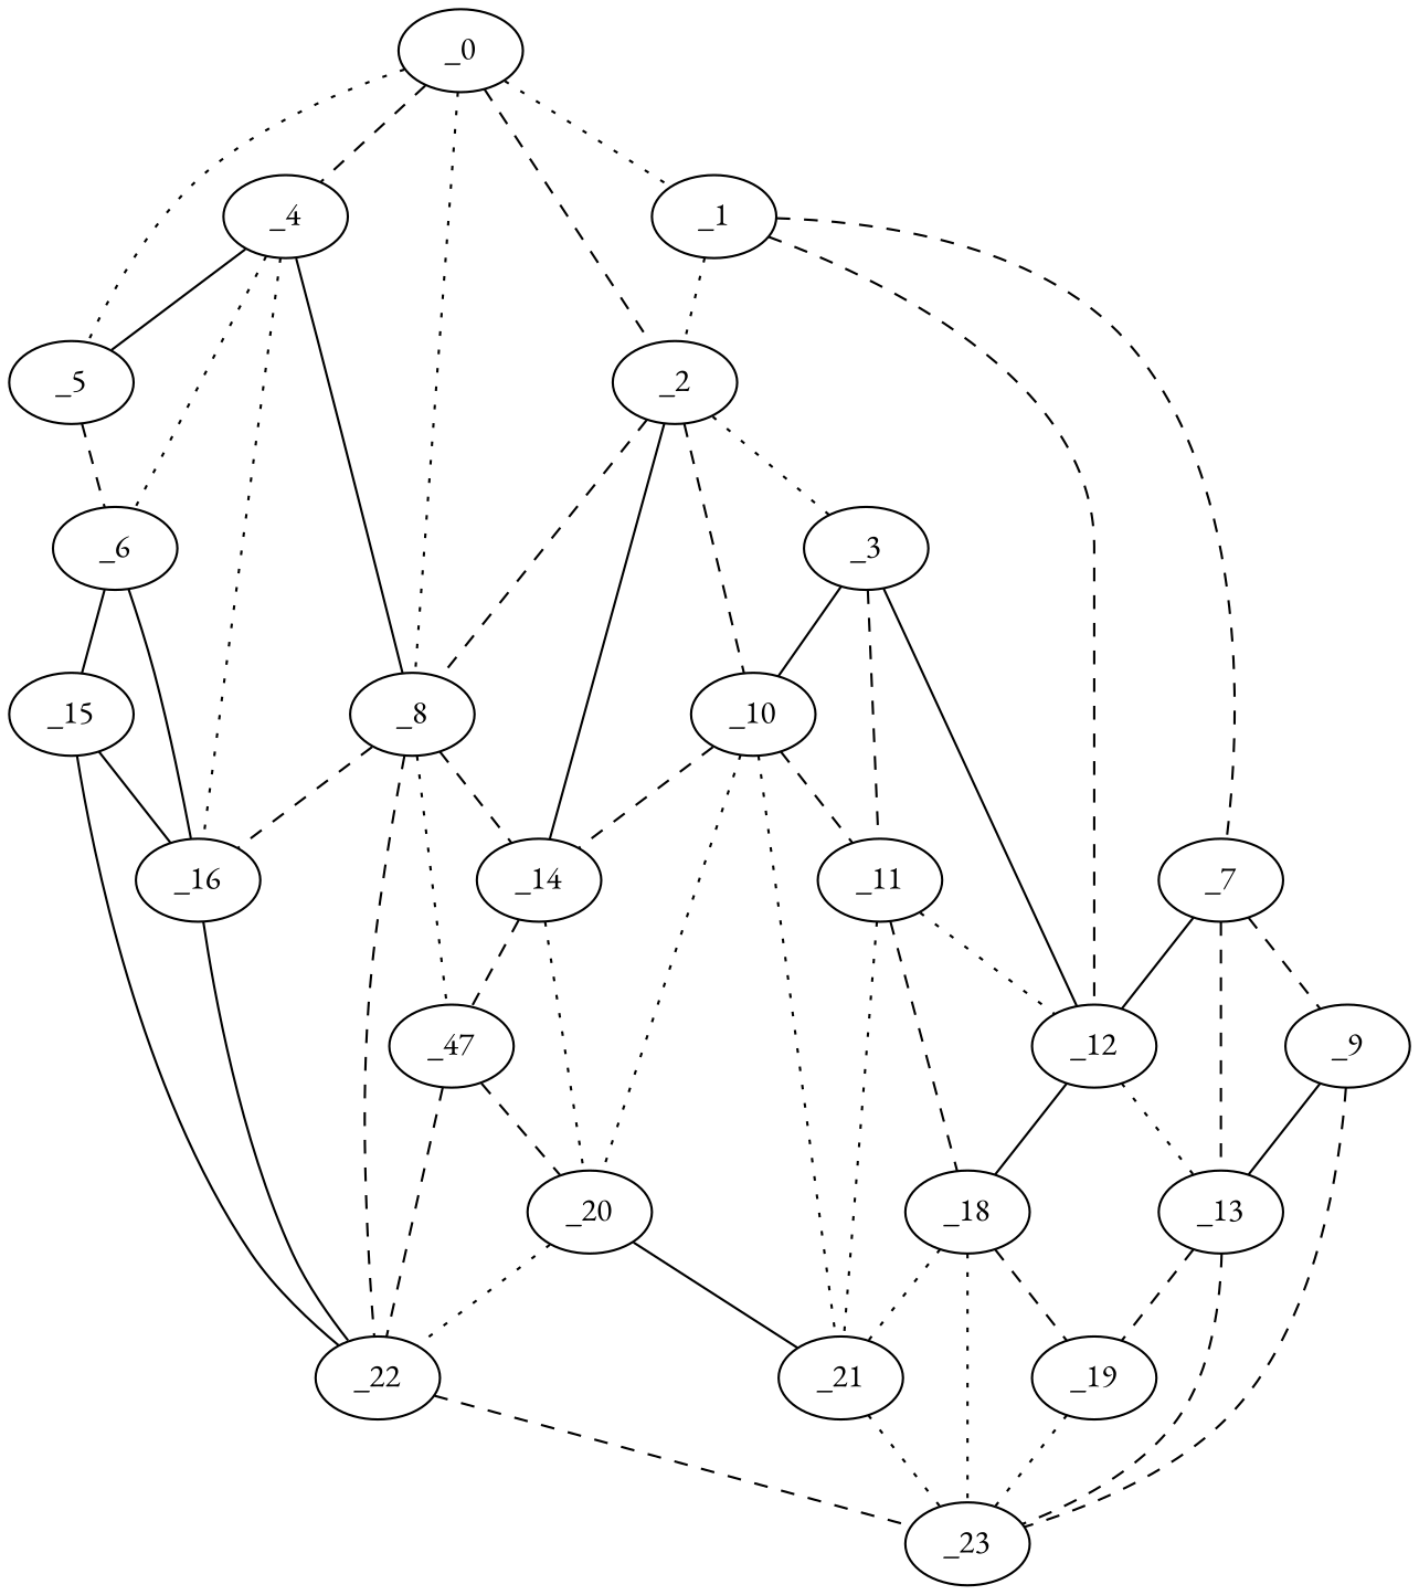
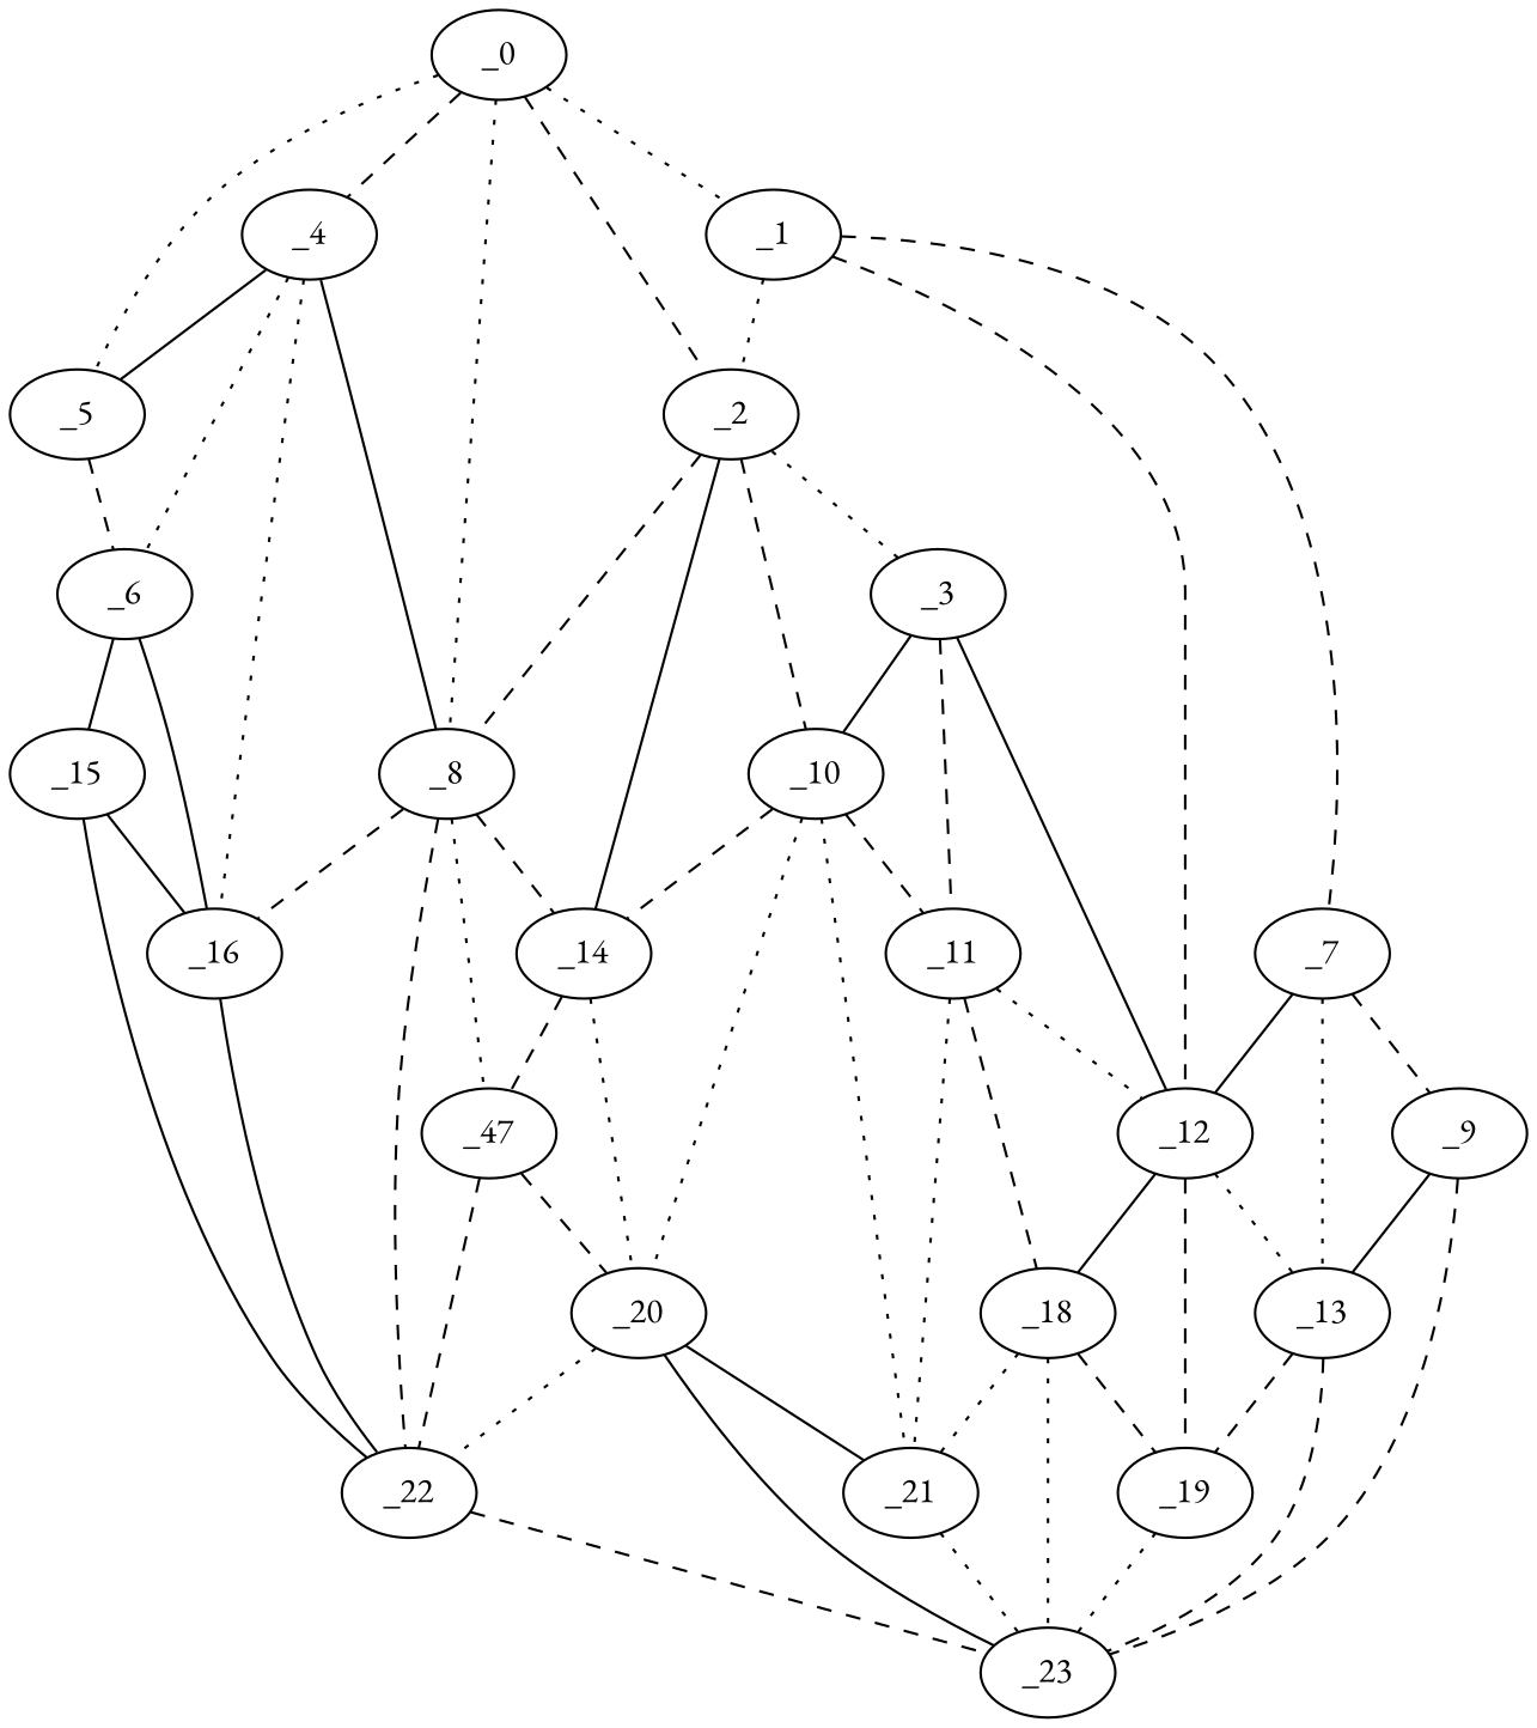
  graph {
    fontname="EB Garamond"
    node [fontname="EB Garamond" x=75 y=7]
    edge [fontname="EB Garamond" style=dashed valence=2]
    _0 [x=40 y=41]
    _1 [x=42 y=99]
    _2 [x=43 y=86]
    _4 [x=46 y=35]
    _5 [x=50]
    _8 [x=70 y=55]
    _7 [x=58 y=119]
    _12 [y=100]
    _3 [x=44 y=90]
    _10 [y=81]
    _14 [x=76 y=71]
    _6 [x=58 y=5]
    _16 [x=82 y=33]
    n14 [label=_47 x=85 y=64]
    _22 [x=89 y=40]
    _11 [y=94]
    _9 [x=73 y=124]
    _13 [y=112]
    _18 [x=85 y=100]
    _19 [x=85 y=109]
    _20 [x=86 y=80]
    _21 [x=86 y=90]
    _15 [x=79]
    _23 [x=89 y=119]
    _0 -- _1 [style=dotted valence=1]
    _0 -- _2
    _0 -- _4
    _0 -- _5 [style=dotted valence=1]
    _0 -- _8 [style=dotted]
    _1 -- _2 [style=dotted]
    _1 -- _7 [valence=1]
    _1 -- _12
    _2 -- _8
    _2 -- _3 [style=dotted]
    _2 -- _10
    _2 -- _14 [style=solid]
    _4 -- _5 [style=solid]
    _4 -- _8 [style=solid]
    _4 -- _6 [style=dotted]
    _4 -- _16 [style=dotted valence=1]
    _5 -- _6 [valence=1]
    _8 -- _14 [valence=1]
    _8 -- _16
    _8 -- n14 [style=dotted valence=1]
    _8 -- _22 [valence=1]
    _7 -- _12 [style=solid valence=1]
    _7 -- _9 [valence=1]
-   _7 -- _13
+   _7 -- _13 [style=dotted]
    _12 -- _13 [style=dotted]
    _12 -- _18 [style=solid]
+   _12 -- _19
    _3 -- _12 [style=solid]
    _3 -- _10 [style=solid valence=1]
    _3 -- _11
    _10 -- _14
    _10 -- _11
    _10 -- _20 [style=dotted]
    _10 -- _21 [style=dotted valence=1]
    _14 -- n14
    _14 -- _20 [style=dotted]
    _6 -- _16 [style=solid valence=1]
    _6 -- _15 [style=solid valence=1]
    _16 -- _22 [style=solid valence=1]
    n14 -- _22
    n14 -- _20 [valence=1]
    _22 -- _23 [valence=1]
    _11 -- _12 [style=dotted]
    _11 -- _18 [valence=1]
    _11 -- _21 [style=dotted]
    _9 -- _13 [style=solid valence=1]
    _9 -- _23 [valence=1]
    _13 -- _19
    _13 -- _23
    _18 -- _19
    _18 -- _21 [style=dotted]
    _18 -- _23 [style=dotted]
    _19 -- _23 [style=dotted]
    _20 -- _22 [style=dotted valence=1]
    _20 -- _21 [style=solid]
+   _20 -- _23 [style=solid]
    _21 -- _23 [style=dotted]
    _15 -- _16 [style=solid]
    _15 -- _22 [style=solid valence=1]
  }
